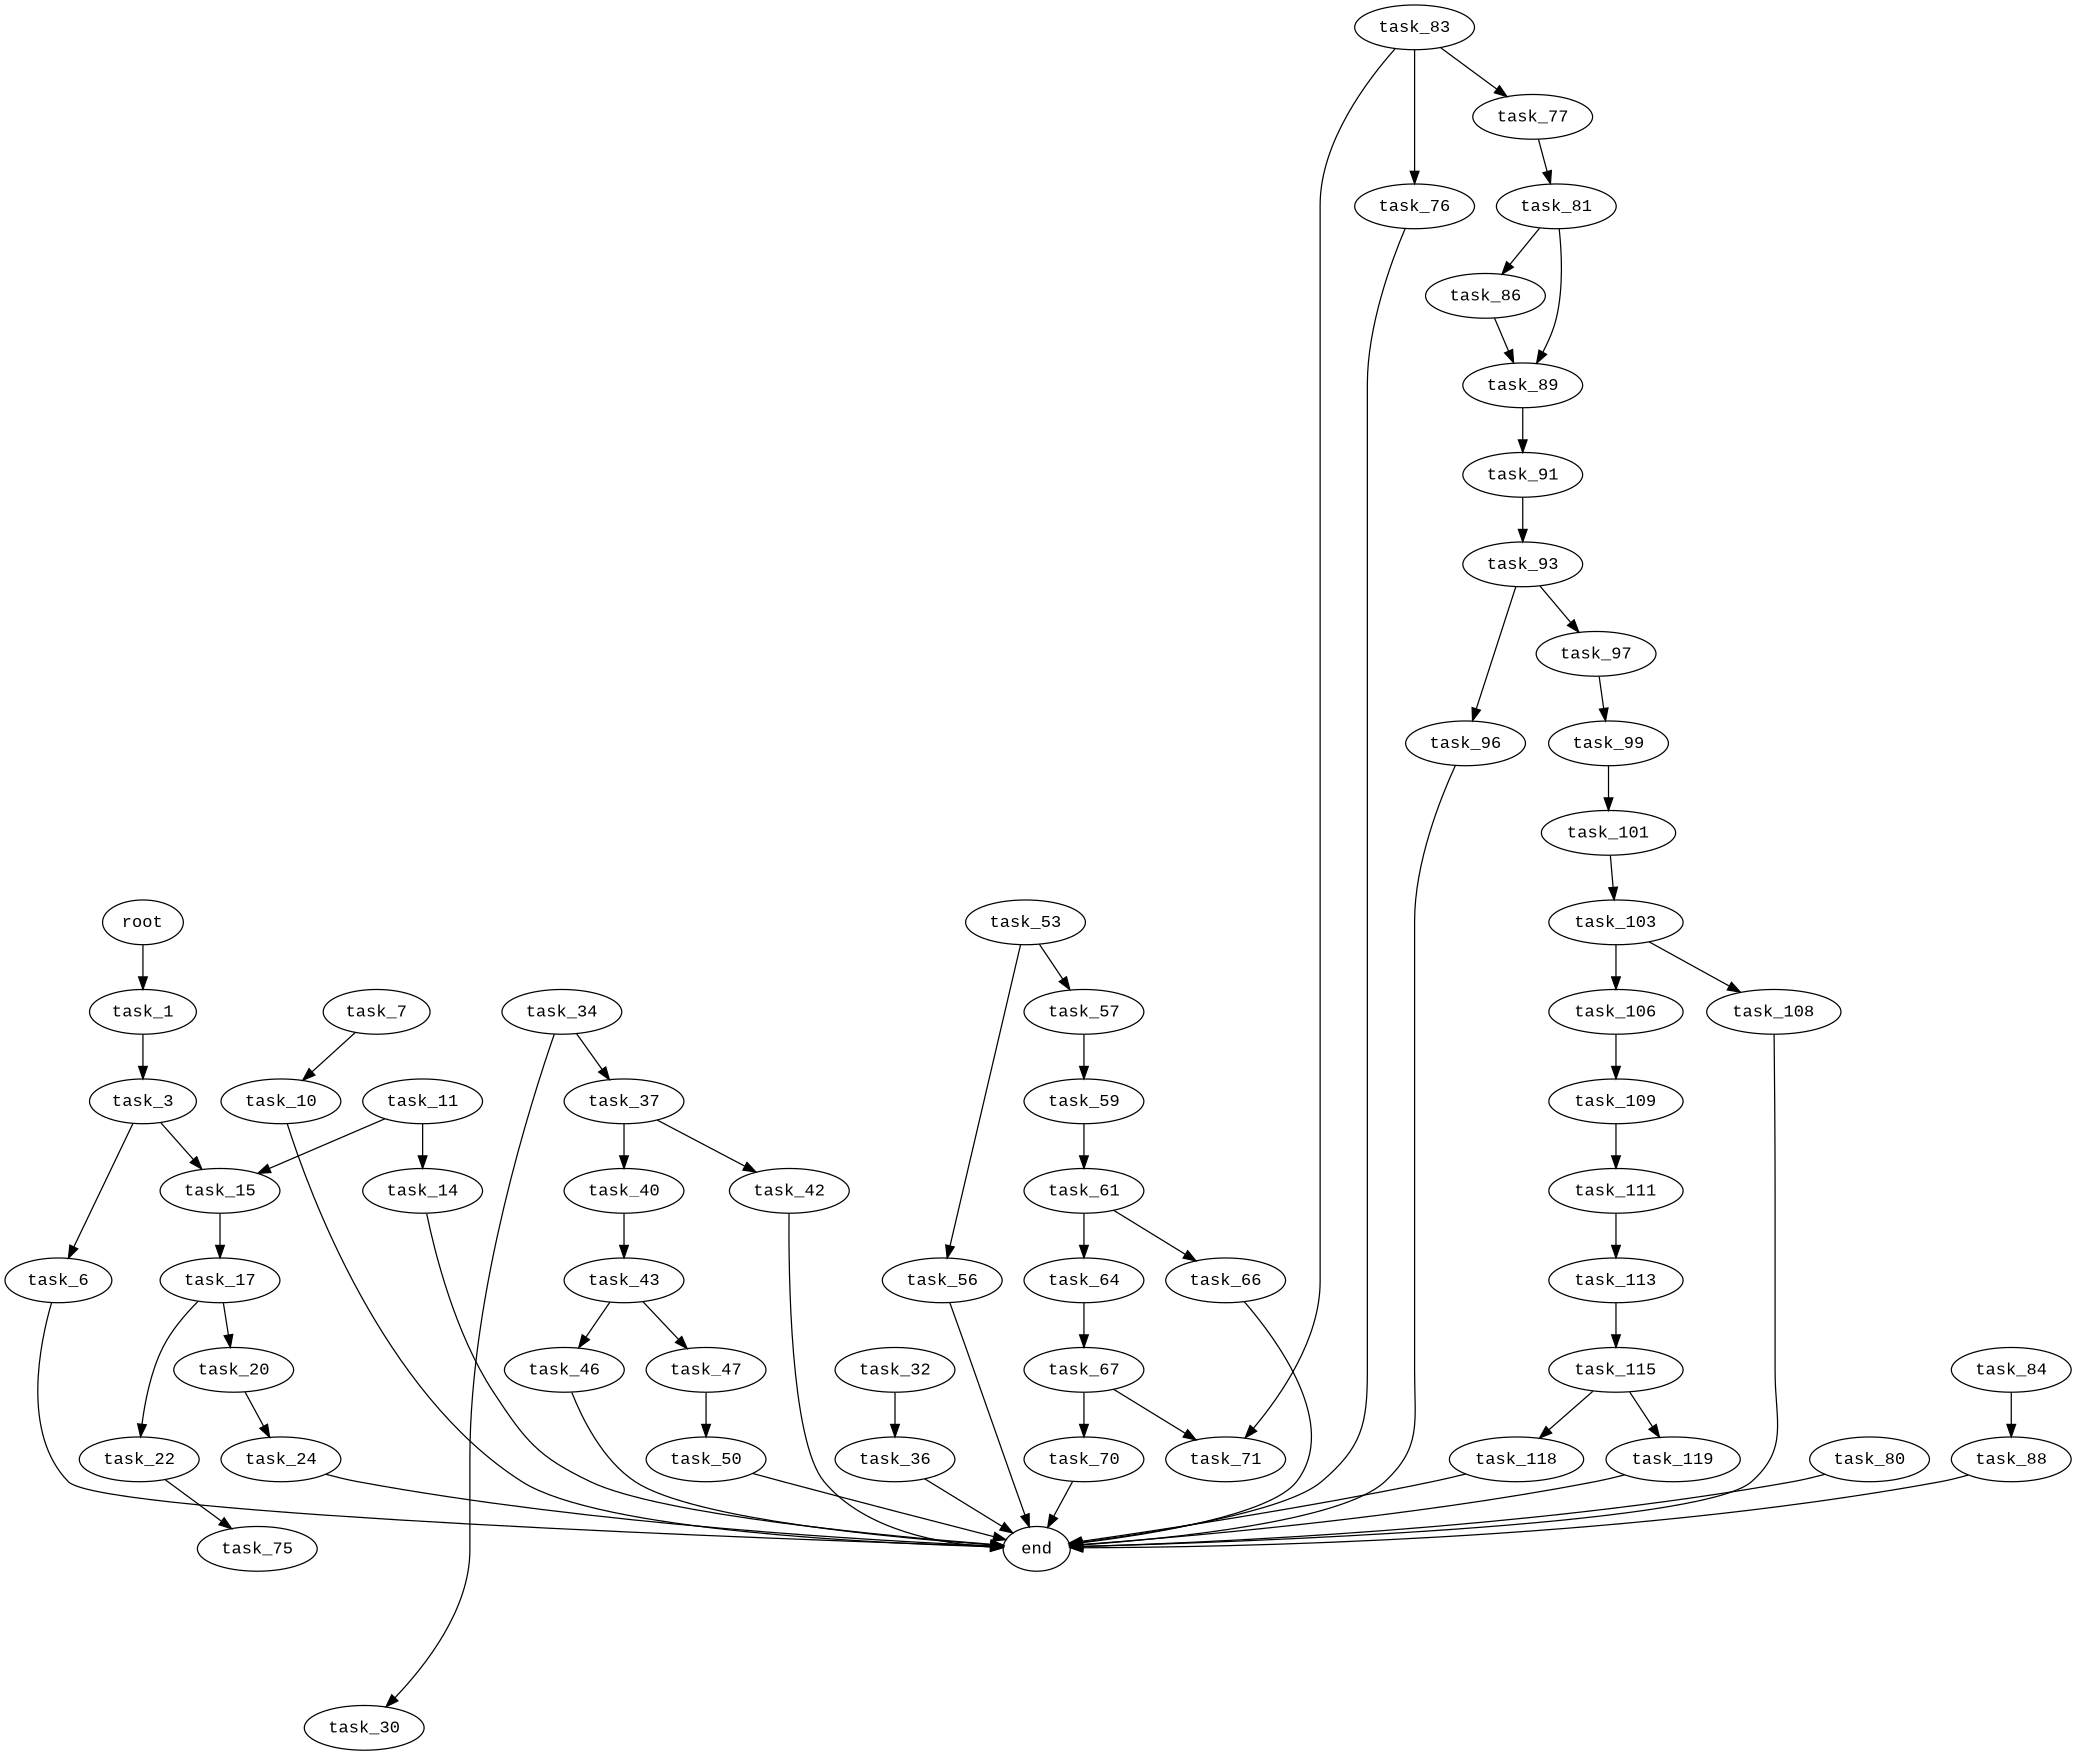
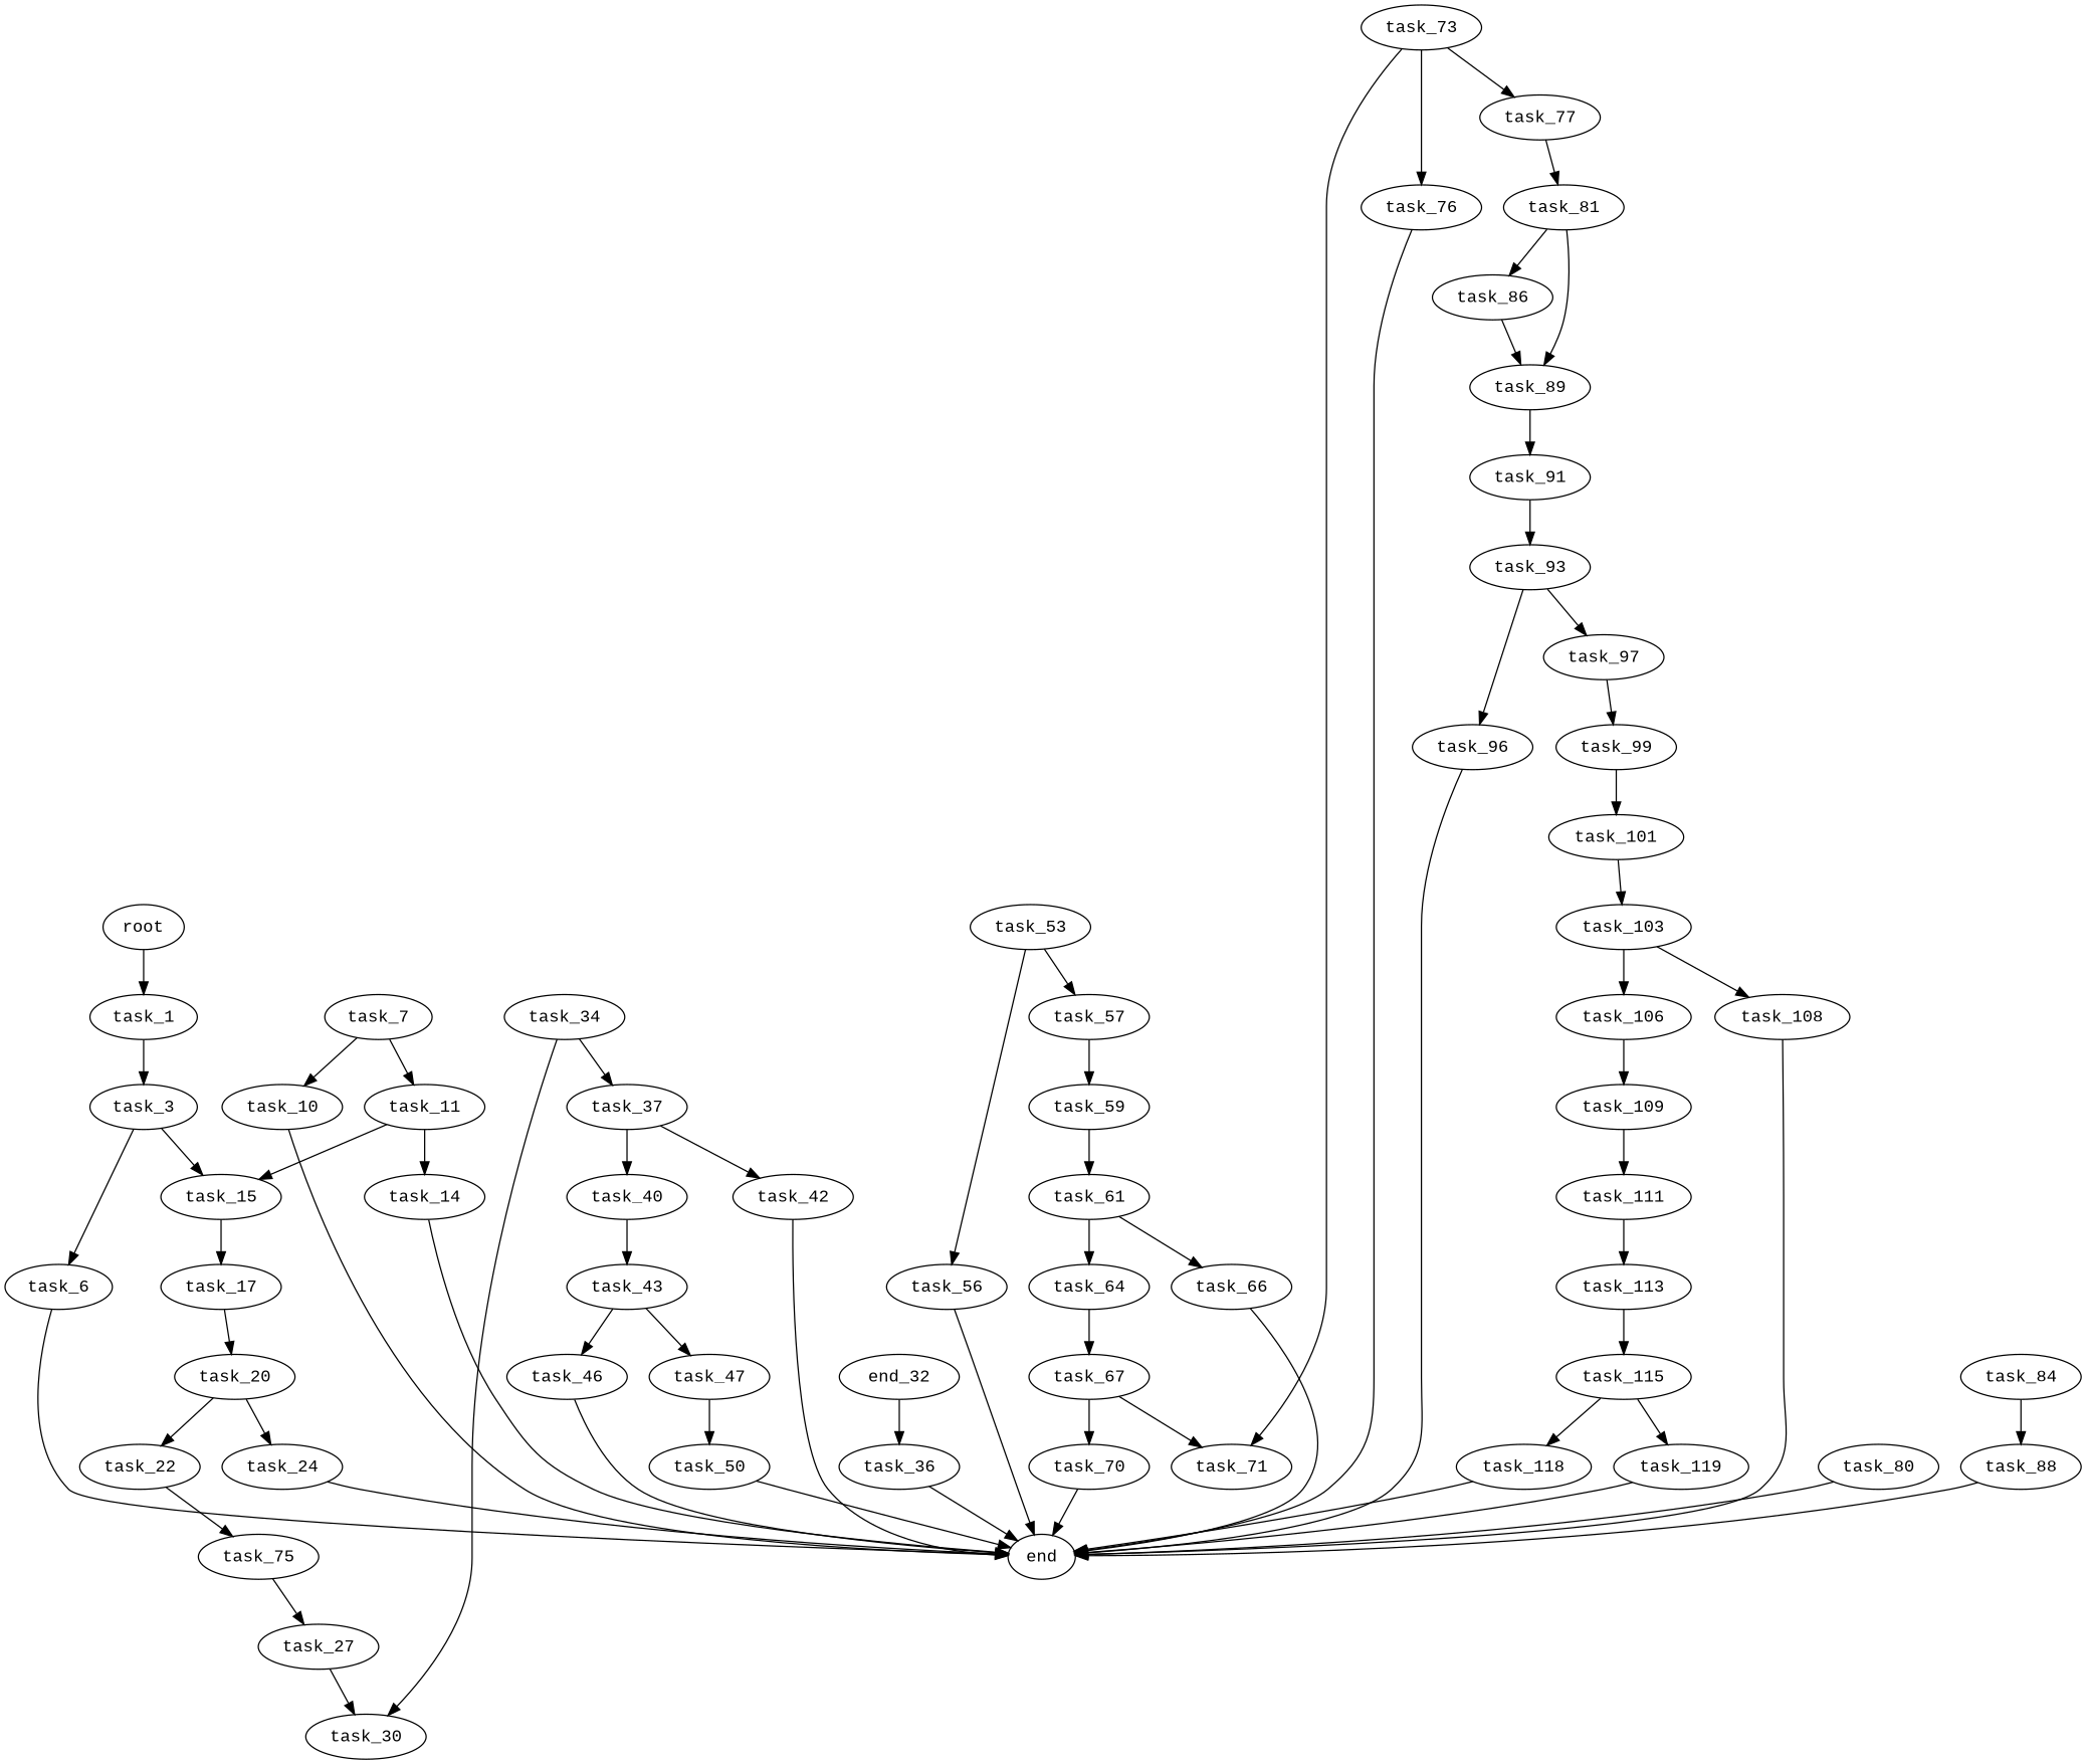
  digraph {
    fontname="Liberation Mono"
    node [fontname="Liberation Mono"]
    edge [fontname="Liberation Mono"]
    root
    task_1
    task_3
    task_6
    task_15
    end
    task_7
    task_10
    task_11
    task_14
    task_17
    task_20
    task_22
    task_24
    n15 [label=task_75]
+   task_27
    task_30
-   task_32
+   task_32 [label=end_32]
    task_36
    task_34
    task_37
    task_40
    task_42
    task_43
    task_46
    task_47
    task_50
    task_53
    task_56
    task_57
    task_59
    task_61
    task_64
    task_66
    task_67
    task_70
    task_71
-   task_73 [label=task_83]
+   task_73
    task_76
    task_77
    task_81
    task_80
    task_86
    task_89
    task_84
    task_88
    task_91
    task_93
    task_96
    task_97
    task_99
    task_101
    task_103
    task_106
    task_108
    task_109
    task_111
    task_113
    task_115
    task_118
    task_119
    root -> task_1
    task_1 -> task_3
    task_3 -> task_6
    task_3 -> task_15
    task_6 -> end
    task_15 -> task_17
    task_7 -> task_10
+   task_7 -> task_11
    task_10 -> end
    task_11 -> task_15
    task_11 -> task_14
    task_14 -> end
    task_17 -> task_20
-   task_17 -> task_22
+   task_20 -> task_22
    task_20 -> task_24
    task_22 -> n15
    task_24 -> end
+   n15 -> task_27
+   task_27 -> task_30
    task_32 -> task_36
    task_36 -> end
    task_34 -> task_30
    task_34 -> task_37
    task_37 -> task_40
    task_37 -> task_42
    task_40 -> task_43
    task_42 -> end
    task_43 -> task_46
    task_43 -> task_47
    task_46 -> end
    task_47 -> task_50
    task_50 -> end
    task_53 -> task_56
    task_53 -> task_57
    task_56 -> end
    task_57 -> task_59
    task_59 -> task_61
    task_61 -> task_64
    task_61 -> task_66
    task_64 -> task_67
    task_66 -> end
    task_67 -> task_70
    task_67 -> task_71
    task_70 -> end
    task_73 -> task_71
    task_73 -> task_76
    task_73 -> task_77
    task_76 -> end
    task_77 -> task_81
    task_81 -> task_86
    task_81 -> task_89
    task_80 -> end
    task_86 -> task_89
    task_89 -> task_91
    task_84 -> task_88
    task_88 -> end
    task_91 -> task_93
    task_93 -> task_96
    task_93 -> task_97
    task_96 -> end
    task_97 -> task_99
    task_99 -> task_101
    task_101 -> task_103
    task_103 -> task_106
    task_103 -> task_108
    task_106 -> task_109
    task_108 -> end
    task_109 -> task_111
    task_111 -> task_113
    task_113 -> task_115
    task_115 -> task_118
    task_115 -> task_119
    task_118 -> end
    task_119 -> end
  }
